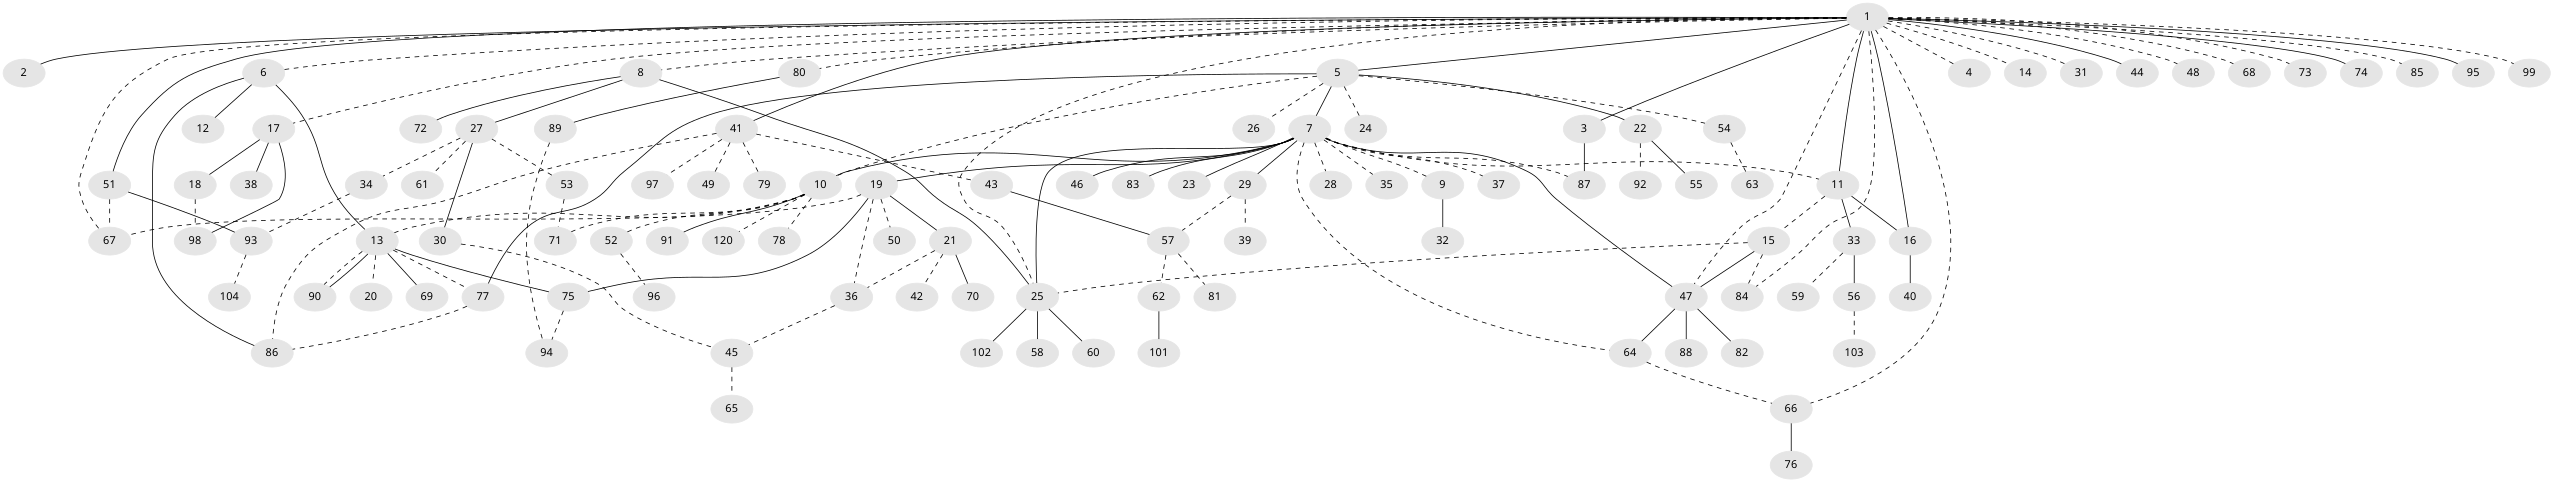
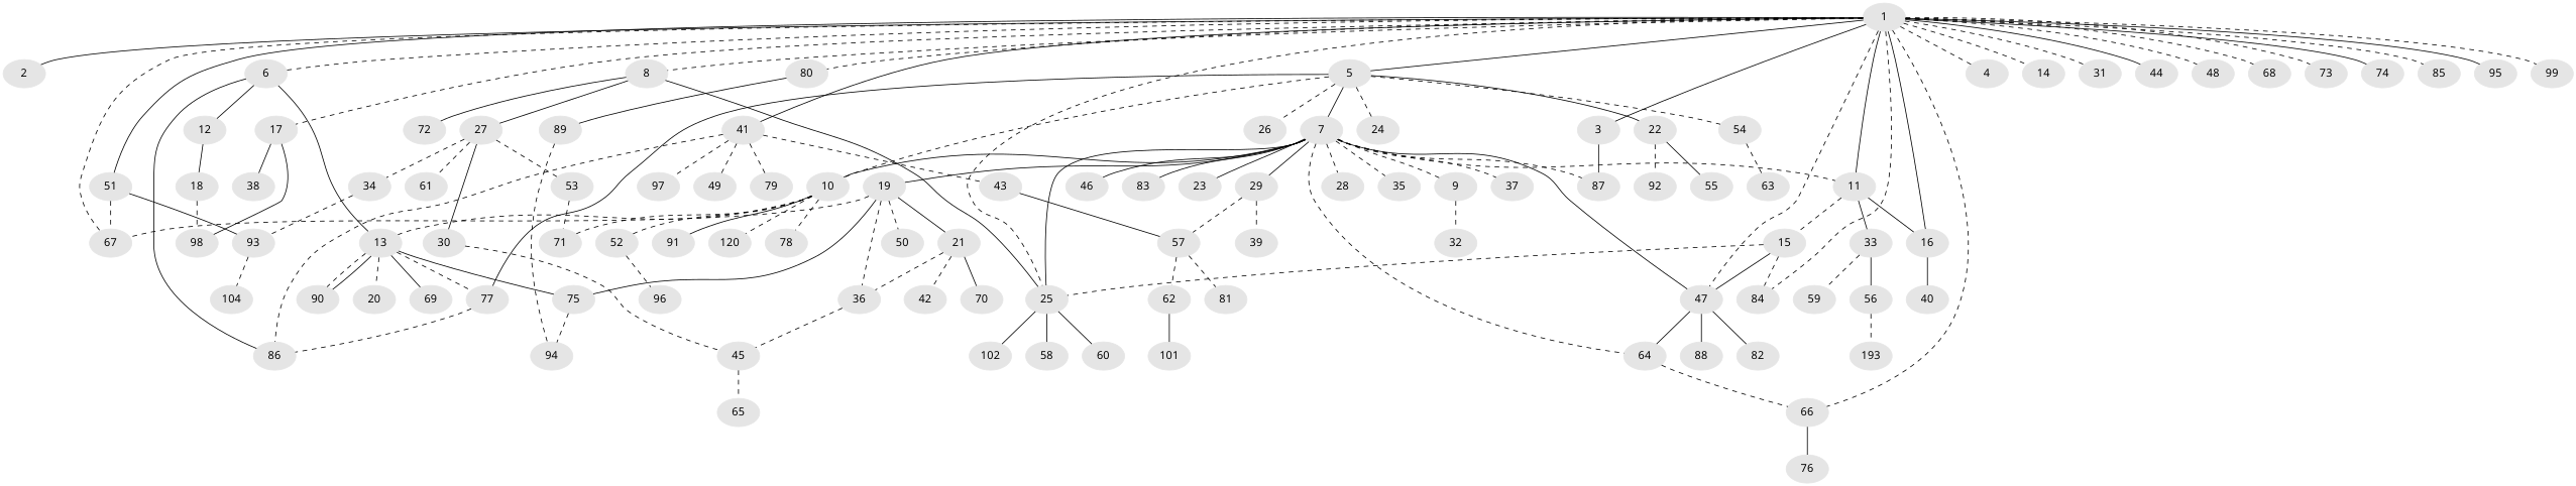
  graph {
    fontname="Noto Sans"
    node [color=gray90 fontname="Noto Sans" style=filled]
    edge [fontname="Noto Sans" style=dashed]
    1
    2
    3
    4
    5
    6
    8
    11
    14
    16
    17
    25
    31
    41
    44
    47
    48
    51
    66
    67
    68
    73
    74
    80
    84
    85
    95
    99
    87
    7
    10
    22
    24
    26
    54
    77
    12
    13
    86
    27
    72
    15
    33
    40
    38
    98
    58
    60
    102
    43
    49
    79
    97
    64
    82
    88
    93
    76
    89
    9
    19
    23
    28
    29
    35
    37
    46
    83
    52
    71
    78
    91
    n73 [label=120]
    55
    92
    63
    18
    20
    69
    75
    90
    32
    21
    36
    50
    39
    57
    30
    34
    53
    61
    96
    56
    59
    94
    42
    70
    45
    62
    81
    65
-   103
+   103 [label=193]
    104
    101
    1 -- 2 [style=solid]
    1 -- 3 [style=solid]
    1 -- 4
    1 -- 5 [style=solid]
    1 -- 6
    1 -- 8
    1 -- 11 [style=solid]
    1 -- 14
    1 -- 16 [style=solid]
    1 -- 17
    1 -- 25
    1 -- 31
    1 -- 41 [style=solid]
    1 -- 44 [style=solid]
    1 -- 47
    1 -- 48
    1 -- 51 [style=solid]
    1 -- 66
    1 -- 67
    1 -- 68
    1 -- 73
    1 -- 74 [style=solid]
    1 -- 80
    1 -- 84
    1 -- 85
    1 -- 95 [style=solid]
    1 -- 99
    3 -- 87 [style=solid]
    5 -- 7 [style=solid]
    5 -- 10
    5 -- 22 [style=solid]
    5 -- 24
    5 -- 26
    5 -- 54
    5 -- 77 [style=solid]
    6 -- 12 [style=solid]
    6 -- 13 [style=solid]
    6 -- 86 [style=solid]
    8 -- 25 [style=solid]
    8 -- 27 [style=solid]
    8 -- 72 [style=solid]
    11 -- 16 [style=solid]
    11 -- 15
    11 -- 33 [style=solid]
    16 -- 40 [style=solid]
    17 -- 38 [style=solid]
    17 -- 98 [style=solid]
    25 -- 58 [style=solid]
    25 -- 60 [style=solid]
    25 -- 102 [style=solid]
    41 -- 86
    41 -- 43
    41 -- 49
    41 -- 79
    41 -- 97
    47 -- 64 [style=solid]
    47 -- 82 [style=solid]
    47 -- 88 [style=solid]
    51 -- 67
    51 -- 93 [style=solid]
    66 -- 76 [style=solid]
    80 -- 89 [style=solid]
    7 -- 11
    7 -- 25 [style=solid]
    7 -- 47 [style=solid]
    7 -- 87
    7 -- 10 [style=solid]
    7 -- 64
    7 -- 9
    7 -- 19 [style=solid]
    7 -- 23 [style=solid]
    7 -- 28
    7 -- 29 [style=solid]
    7 -- 35
    7 -- 37
    7 -- 46 [style=solid]
    7 -- 83 [style=solid]
    10 -- 13
    10 -- 52
    10 -- 71
    10 -- 78
    10 -- 91 [style=solid]
    10 -- n73
    22 -- 55 [style=solid]
    22 -- 92
    54 -- 63
    77 -- 86
-   17 -- 18 [style=solid]
+   12 -- 18 [style=solid]
    13 -- 77
    13 -- 20
    13 -- 69 [style=solid]
    13 -- 75 [style=solid]
    13 -- 90
    13 -- 90 [style=solid]
    27 -- 30 [style=solid]
    27 -- 34
    27 -- 53
    27 -- 61
    15 -- 25
    15 -- 47 [style=solid]
    15 -- 84
    33 -- 56 [style=solid]
    33 -- 59
    43 -- 57 [style=solid]
    64 -- 66
    93 -- 104
    89 -- 94
-   9 -- 32 [style=solid]
+   9 -- 32
    19 -- 67
    19 -- 75 [style=solid]
    19 -- 21 [style=solid]
    19 -- 36
    19 -- 50
    29 -- 39
    29 -- 57
    52 -- 96
    18 -- 98
    75 -- 94
    21 -- 36
    21 -- 42
    21 -- 70 [style=solid]
    36 -- 45
    57 -- 62
    57 -- 81
    30 -- 45
    34 -- 93
    53 -- 71
    56 -- 103
    45 -- 65
    62 -- 101 [style=solid]
  }
